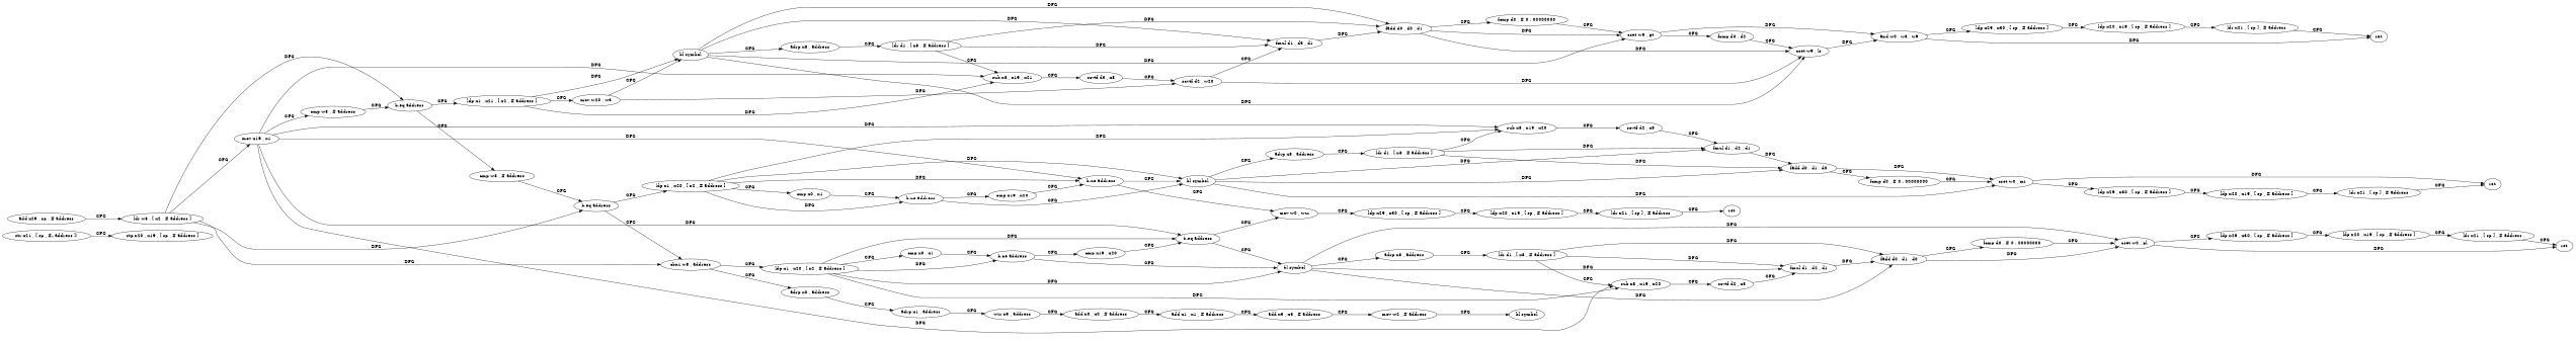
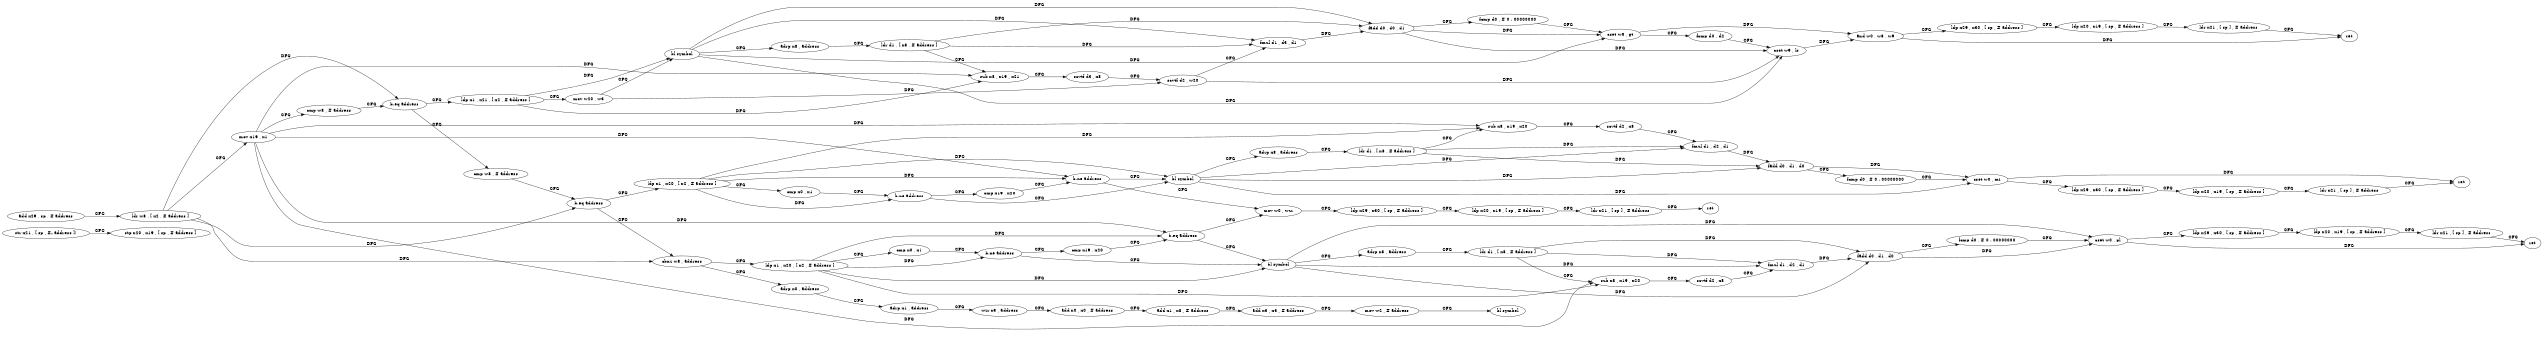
  digraph {
    rankdir=LR
    n1 [label="str x21 , [ sp , #- address ]!"]
    n2 [label="stp x20 , x19 , [ sp , # address ]"]
    n3 [label="add x29 , sp , # address"]
    n4 [label="ldr w8 , [ x2 , # address ]"]
    n5 [label="mov x19 , x1"]
    n6 [label="b.eq address"]
    n7 [label="b.eq address"]
    n8 [label="cbnz w8 , address"]
    n9 [label="cmp w8 , # address"]
    n10 [label="sub x8 , x19 , x21"]
    n11 [label="sub x8 , x19 , x20"]
    n12 [label="b.ne address"]
    n13 [label="sub x8 , x19 , x20"]
    n14 [label="b.eq address"]
    n15 [label="ldp x1 , x21 , [ x2 , # address ]"]
    n16 [label="cmp w8 , # address"]
    n17 [label="ldp x1 , x20 , [ x2 , # address ]"]
    n18 [label="adrp x0 , address"]
    n19 [label="ldp x1 , x20 , [ x2 , # address ]"]
    n20 [label="scvtf d3 , x8"]
    n21 [label="scvtf d2 , x8"]
    n22 [label="bl symbol"]
    n23 [label="mov w0 , wzr"]
    n24 [label="scvtf d2 , x8"]
    n25 [label="bl symbol"]
    n26 [label="mov w20 , w3"]
    n27 [label="bl symbol"]
    n28 [label="scvtf d2 , w20"]
    n29 [label="adrp x8 , address"]
    n30 [label="fmul d1 , d3 , d1"]
    n31 [label="fadd d0 , d0 , d1"]
    n32 [label="cset w8 , gt"]
    n33 [label="cset w9 , ls"]
    n34 [label="ldr d1 , [ x8 , # address ]"]
    n35 [label="fcmp d0 , # 0 . 00000000"]
    n36 [label="fcmp d0 , d2"]
    n37 [label="and w0 , w8 , w9"]
    n38 [label="ldp x29 , x30 , [ sp , # address ]"]
    n39 [label=ret]
    n40 [label="ldp x20 , x19 , [ sp , # address ]"]
    n41 [label="ldr x21 , [ sp ] , # address"]
    n42 [label="cmp x0 , x1"]
    n43 [label="b.ne address"]
    n44 [label="cmp x19 , x20"]
    n45 [label="adrp x8 , address"]
    n46 [label="fmul d1 , d2 , d1"]
    n47 [label="fadd d0 , d1 , d0"]
    n48 [label="cset w0 , mi"]
    n49 [label="adrp x1 , address"]
    n50 [label="cmp x0 , x1"]
    n51 [label="b.ne address"]
    n52 [label="ldr d1 , [ x8 , # address ]"]
    n53 [label="fcmp d0 , # 0 . 00000000"]
    n54 [label="ldp x29 , x30 , [ sp , # address ]"]
    n55 [label=ret]
    n56 [label="wzr x3 , address"]
    n57 [label="cmp x19 , x20"]
    n58 [label="adrp x8 , address"]
    n59 [label="fmul d1 , d2 , d1"]
    n60 [label="fadd d0 , d1 , d0"]
    n61 [label="cset w0 , pl"]
    n62 [label="ldp x20 , x19 , [ sp , # address ]"]
    n63 [label="ldr x21 , [ sp ] , # address"]
    n64 [label="ldp x29 , x30 , [ sp , # address ]"]
    n65 [label="ldp x20 , x19 , [ sp , # address ]"]
    n66 [label="add x0 , x0 , # address"]
-   n67 [label="add x1 , x1 , # address"]
+   n67 [label="add x1 , x8 , # address"]
    n68 [label="add x3 , x3 , # address"]
    n69 [label="mov w2 , # address"]
    n70 [label="bl symbol"]
    n71 [label="ldr d1 , [ x8 , # address ]"]
    n72 [label="fcmp d0 , # 0 . 00000000"]
    n73 [label="ldp x29 , x30 , [ sp , # address ]"]
    n74 [label=ret]
    n75 [label="ldr x21 , [ sp ] , # address"]
    n76 [label=ret]
    n77 [label="ldp x20 , x19 , [ sp , # address ]"]
    n78 [label="ldr x21 , [ sp ] , # address"]
    n1 -> n2 [label=CFG]
    n3 -> n4 [label=CFG]
    n4 -> n5 [label=CFG]
    n4 -> n6 [label=DFG]
    n4 -> n7 [label=DFG]
    n4 -> n8 [label=DFG]
    n5 -> n9 [label=CFG]
    n5 -> n10 [label=DFG]
    n5 -> n11 [label=DFG]
    n5 -> n12 [label=DFG]
    n5 -> n13 [label=DFG]
    n5 -> n14 [label=DFG]
    n6 -> n15 [label=CFG]
    n6 -> n16 [label=CFG]
    n7 -> n8 [label=CFG]
    n7 -> n17 [label=CFG]
    n8 -> n18 [label=CFG]
    n8 -> n19 [label=CFG]
    n9 -> n6 [label=CFG]
    n10 -> n20 [label=CFG]
    n11 -> n21 [label=CFG]
    n12 -> n22 [label=CFG]
    n12 -> n23 [label=CFG]
    n13 -> n24 [label=CFG]
    n14 -> n23 [label=CFG]
    n14 -> n25 [label=CFG]
    n15 -> n10 [label=DFG]
    n15 -> n26 [label=CFG]
    n15 -> n27 [label=DFG]
    n16 -> n7 [label=CFG]
    n17 -> n11 [label=DFG]
    n17 -> n12 [label=DFG]
    n17 -> n22 [label=DFG]
    n17 -> n42 [label=CFG]
    n17 -> n43 [label=DFG]
    n18 -> n49 [label=CFG]
    n19 -> n13 [label=DFG]
    n19 -> n14 [label=DFG]
    n19 -> n25 [label=DFG]
    n19 -> n50 [label=CFG]
    n19 -> n51 [label=DFG]
    n20 -> n28 [label=CFG]
    n21 -> n46 [label=CFG]
    n22 -> n45 [label=CFG]
    n22 -> n46 [label=DFG]
    n22 -> n47 [label=DFG]
    n22 -> n48 [label=DFG]
    n23 -> n64 [label=CFG]
    n24 -> n59 [label=CFG]
    n25 -> n58 [label=CFG]
    n25 -> n59 [label=DFG]
    n25 -> n60 [label=DFG]
    n25 -> n61 [label=DFG]
    n26 -> n27 [label=CFG]
    n26 -> n28 [label=DFG]
    n27 -> n29 [label=CFG]
    n27 -> n30 [label=DFG]
    n27 -> n31 [label=DFG]
    n27 -> n32 [label=DFG]
    n27 -> n33 [label=DFG]
    n28 -> n30 [label=CFG]
    n28 -> n33 [label=DFG]
    n29 -> n34 [label=CFG]
    n30 -> n31 [label=DFG]
    n31 -> n32 [label=DFG]
    n31 -> n33 [label=DFG]
    n31 -> n35 [label=CFG]
    n32 -> n36 [label=CFG]
    n32 -> n37 [label=DFG]
    n33 -> n37 [label=DFG]
    n34 -> n10 [label=CFG]
    n34 -> n30 [label=DFG]
    n34 -> n31 [label=DFG]
    n35 -> n32 [label=CFG]
    n36 -> n33 [label=CFG]
    n37 -> n38 [label=CFG]
    n37 -> n39 [label=DFG]
    n38 -> n40 [label=CFG]
    n40 -> n41 [label=CFG]
    n41 -> n39 [label=CFG]
    n42 -> n43 [label=CFG]
    n43 -> n22 [label=CFG]
    n43 -> n44 [label=CFG]
    n44 -> n12 [label=CFG]
    n45 -> n52 [label=CFG]
    n46 -> n47 [label=DFG]
    n47 -> n48 [label=DFG]
    n47 -> n53 [label=CFG]
    n48 -> n54 [label=CFG]
    n48 -> n55 [label=DFG]
    n49 -> n56 [label=CFG]
    n50 -> n51 [label=CFG]
    n51 -> n25 [label=CFG]
    n51 -> n57 [label=CFG]
    n52 -> n11 [label=CFG]
    n52 -> n46 [label=DFG]
    n52 -> n47 [label=DFG]
    n53 -> n48 [label=CFG]
    n54 -> n62 [label=CFG]
    n56 -> n66 [label=CFG]
    n57 -> n14 [label=CFG]
    n58 -> n71 [label=CFG]
    n59 -> n60 [label=DFG]
    n60 -> n61 [label=DFG]
    n60 -> n72 [label=CFG]
    n61 -> n73 [label=CFG]
    n61 -> n74 [label=DFG]
    n62 -> n63 [label=CFG]
    n63 -> n55 [label=CFG]
    n64 -> n65 [label=CFG]
    n65 -> n75 [label=CFG]
    n66 -> n67 [label=CFG]
    n67 -> n68 [label=CFG]
    n68 -> n69 [label=CFG]
    n69 -> n70 [label=CFG]
    n71 -> n13 [label=CFG]
    n71 -> n59 [label=DFG]
    n71 -> n60 [label=DFG]
    n72 -> n61 [label=CFG]
    n73 -> n77 [label=CFG]
    n75 -> n76 [label=CFG]
    n77 -> n78 [label=CFG]
    n78 -> n74 [label=CFG]
  }
